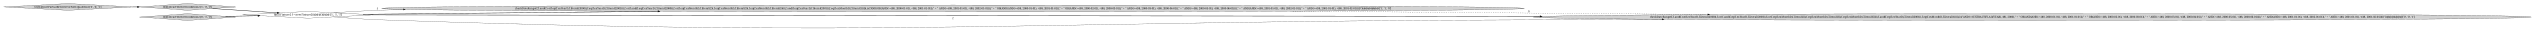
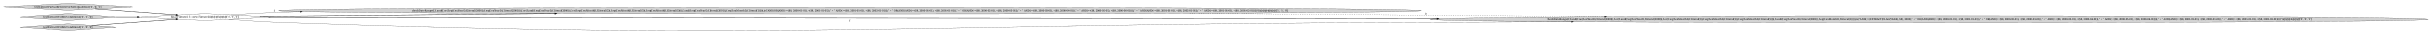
  digraph {
    fontname="Noto Serif"
    rankdir=LR
    node [fillcolor=lightgray fontname="Noto Serif" shape=diamond style=filled]
    edge [fontname="Noto Serif" style=bold]
    n1 [label="testExtractPartialRewriteForNotEqualsYear['0', '0', '1']"]
    n2 [fillcolor=white label="final Fixture2 f = new Fixture2()@@@3@@@['1', '1', '1']"]
    n3 [label="checkDateRange(f,f.and(f.or(f.eq(f.exYearD,f.literal(2000)),f.eq(f.exYearD,f.literal(2001))),f.or(f.and(f.eq(f.exYearD,f.literal(2000)),f.or(f.eq(f.exMonthD,f.literal(2)),f.eq(f.exMonthD,f.literal(3)),f.eq(f.exMonthD,f.literal(5)))),f.and(f.eq(f.exYearD,f.literal(2001)),f.eq(f.exMonthD,f.literal(1))))),is(\"AND(OR(AND(>=($8, 2000-01-01), <($8, 2001-01-01)),\" + \" AND(>=($8, 2001-01-01), <($8, 2002-01-01))),\" + \" OR(AND(AND(>=($8, 2000-01-01), <($8, 2001-01-01)),\" + \" OR(AND(>=($8, 2000-02-01), <($8, 2000-03-01)),\" + \" AND(>=($8, 2000-03-01), <($8, 2000-04-01)),\" + \" AND(>=($8, 2000-05-01), <($8, 2000-06-01)))),\" + \" AND(AND(>=($8, 2001-01-01), <($8, 2002-01-01)),\" + \" AND(>=($8, 2001-01-01), <($8, 2001-02-01)))))\"))@@@4@@@['1', '1', '0']" shape=ellipse]
    n4 [label="checkDateRange(f,f.and(f.ne(f.exYearD,f.literal(2000)),f.or(f.and(f.eq(f.exYearD,f.literal(2000)),f.or(f.eq(f.exMonthD,f.literal(2)),f.eq(f.exMonthD,f.literal(3)),f.eq(f.exMonthD,f.literal(5)))),f.and(f.eq(f.exYearD,f.literal(2001)),f.eq(f.exMonthD,f.literal(1))))),is(\"AND(<>(EXTRACT(FLAG(YEAR), $8), 2000),\" + \" OR(AND(AND(>=($8, 2000-01-01), <($8, 2001-01-01)),\" + \" OR(AND(>=($8, 2000-02-01), <($8, 2000-03-01)),\" + \" AND(>=($8, 2000-03-01), <($8, 2000-04-01)),\" + \" AND(>=($8, 2000-05-01), <($8, 2000-06-01)))),\" + \" AND(AND(>=($8, 2001-01-01), <($8, 2002-01-01)),\" + \" AND(>=($8, 2001-01-01), <($8, 2001-02-01)))))\"))@@@4@@@['0', '0', '1']" shape=ellipse]
    n5 [label="testExtractWithOrCondition2['0', '1', '0']"]
    n6 [label="testExtractWithOrCondition2['1', '0', '0']"]
-   n1 -> n6
+   n1 -> n2
    n2 -> n3 [label=f style=solid]
    n2 -> n3
    n2 -> n4
    n2 -> n4 [label=f style=solid]
    n3 -> n4 [label=0 style=dashed]
    n5 -> n2
    n6 -> n2
  }
